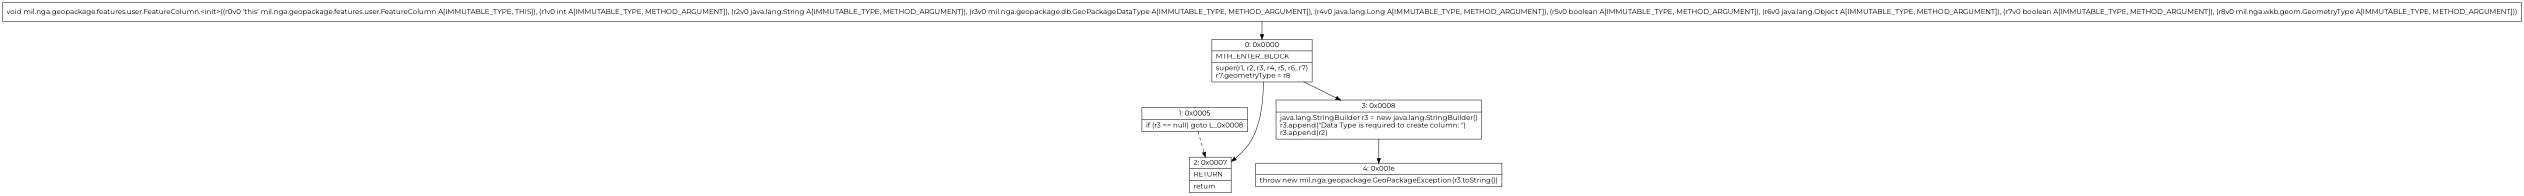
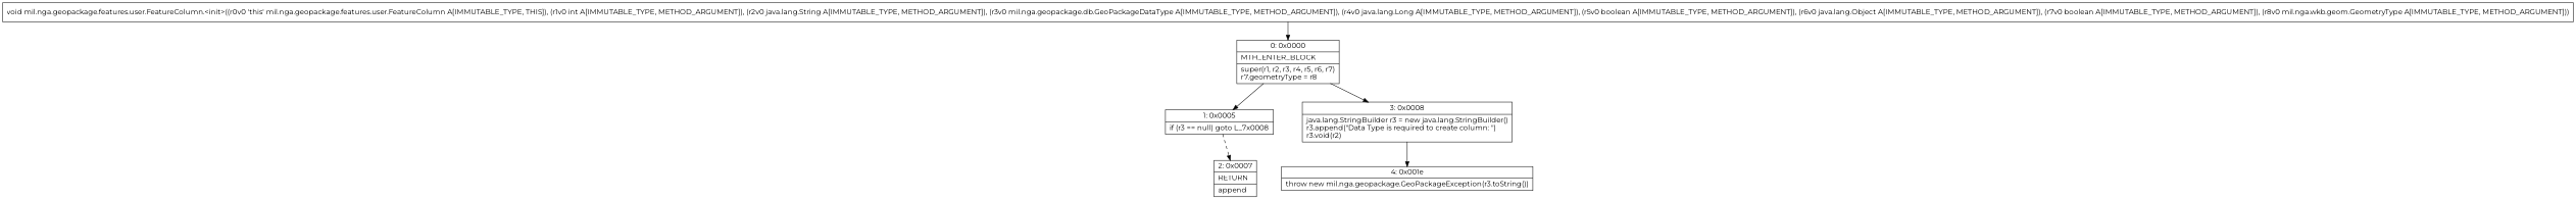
  digraph {
    fontname=Montserrat
    node [fontname=Montserrat shape=record]
    edge [fontname=Montserrat]
    n1 [label="{0\:\ 0x0000|MTH_ENTER_BLOCK\l|super(r1, r2, r3, r4, r5, r6, r7)\lr7.geometryType = r8\l}"]
-   n2 [label="{1\:\ 0x0005|if (r3 == null) goto L_0x0008\l}"]
-   n3 [label="{3\:\ 0x0008|java.lang.StringBuilder r3 = new java.lang.StringBuilder()\lr3.append(\"Data Type is required to create column: \")\lr3.append(r2)\l}"]
-   n4 [label="{2\:\ 0x0007|RETURN\l|return\l}"]
+   n2 [label="{1\:\ 0x0005|if (r3 == null) goto L_7x0008\l}"]
+   n3 [label="{3\:\ 0x0008|java.lang.StringBuilder r3 = new java.lang.StringBuilder()\lr3.append(\"Data Type is required to create column: \")\lr3.void(r2)\l}"]
+   n4 [label="{2\:\ 0x0007|RETURN\l|append\l}"]
    n5 [label="{4\:\ 0x001e|throw new mil.nga.geopackage.GeoPackageException(r3.toString())\l}"]
    n6 [label="{void mil.nga.geopackage.features.user.FeatureColumn.\<init\>((r0v0 'this' mil.nga.geopackage.features.user.FeatureColumn A[IMMUTABLE_TYPE, THIS]), (r1v0 int A[IMMUTABLE_TYPE, METHOD_ARGUMENT]), (r2v0 java.lang.String A[IMMUTABLE_TYPE, METHOD_ARGUMENT]), (r3v0 mil.nga.geopackage.db.GeoPackageDataType A[IMMUTABLE_TYPE, METHOD_ARGUMENT]), (r4v0 java.lang.Long A[IMMUTABLE_TYPE, METHOD_ARGUMENT]), (r5v0 boolean A[IMMUTABLE_TYPE, METHOD_ARGUMENT]), (r6v0 java.lang.Object A[IMMUTABLE_TYPE, METHOD_ARGUMENT]), (r7v0 boolean A[IMMUTABLE_TYPE, METHOD_ARGUMENT]), (r8v0 mil.nga.wkb.geom.GeometryType A[IMMUTABLE_TYPE, METHOD_ARGUMENT])) }"]
-   n1 -> n4
+   n1 -> n2
    n1 -> n3
    n2 -> n4 [style=dashed]
    n3 -> n5
    n6 -> n1
  }
